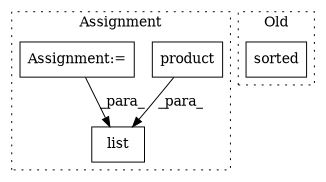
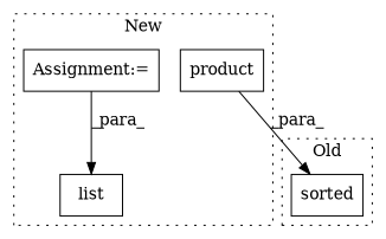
  digraph {
    node [a=32 shape=box]
    n1 [l="8,1" label=product s="1150,1173"]
    n2 [a=7 l=1 label="Assignment:=" s=1144]
    n3 [l="5,1" label=list s="1145,1174"]
    n4 [l="7,1" label=sorted s="1212,1232"]
    subgraph cluster_1 {
-     label=Assignment
+     label=New
      style=dotted
      n1
      n2
      n3
    }
    subgraph cluster_2 {
      label=Old
      style=dotted
      n4
    }
-   n1 -> n3 [label=_para_]
+   n1 -> n4 [label=_para_]
    n2 -> n3 [label=_para_]
  }
